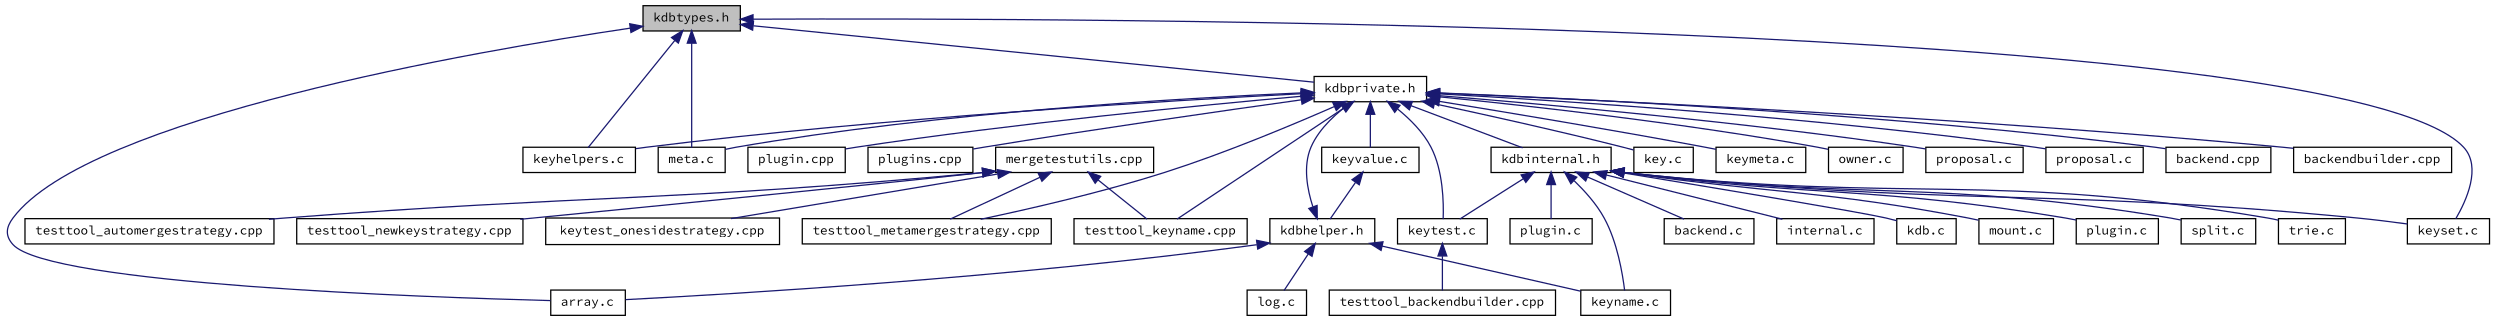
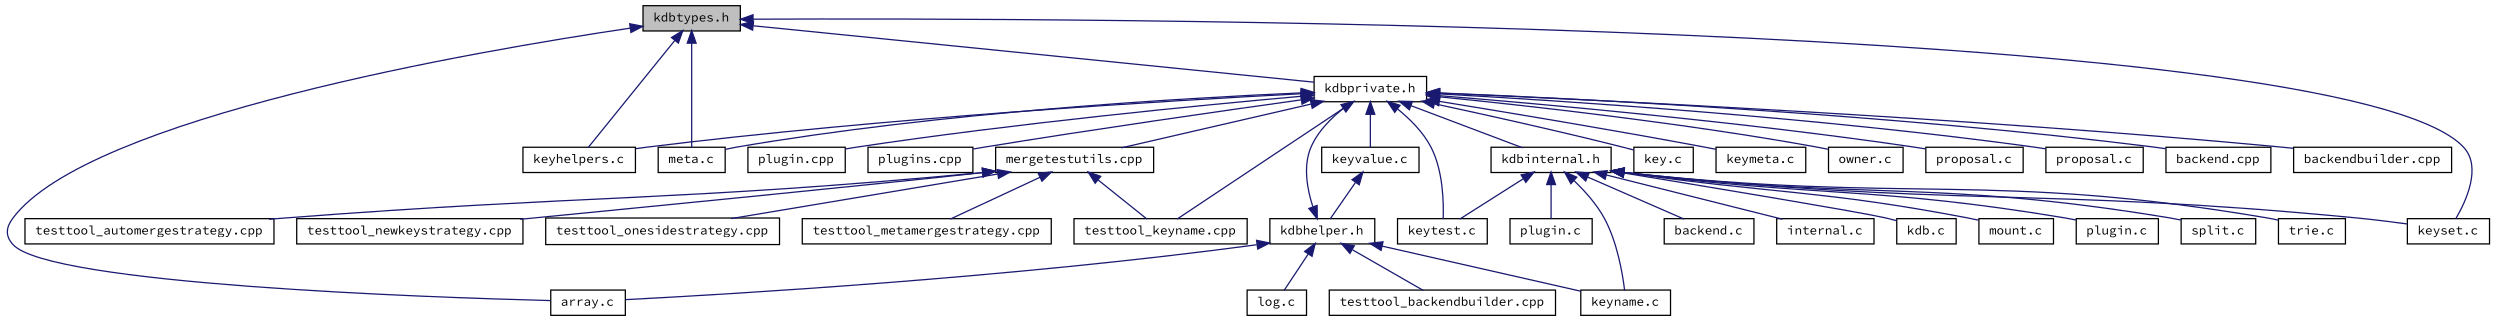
  digraph {
    fontname="Source Code Pro"
    node [color=black fillcolor=white fontname="Source Code Pro" fontsize=10 shape=record style=filled]
    edge [color=midnightblue dir=back fontname="Source Code Pro" fontsize=10 labelfontname=Helvetica labelfontsize=10 style=solid]
    n1 [fillcolor=grey75 fontcolor=black height=0.2 label="kdbtypes.h" width=0.4]
    n2 [height=0.2 label="array.c" width=0.4]
    n3 [height=0.2 label="keyhelpers.c" width=0.4]
    n4 [height=0.2 label="keyset.c" width=0.4]
    n5 [height=0.2 label="meta.c" width=0.4]
    n6 [height=0.2 label="kdbprivate.h" width=0.4]
    n7 [height=0.2 label="kdbhelper.h" width=0.4]
    n8 [height=0.2 label="keyname.c" width=0.4]
    n9 [height=0.2 label="log.c" width=0.4]
    n10 [height=0.2 label="testtool_backendbuilder.cpp" width=0.4]
    n11 [height=0.2 label="key.c" width=0.4]
    n12 [height=0.2 label="keymeta.c" width=0.4]
    n13 [height=0.2 label="keytest.c" width=0.4]
    n14 [height=0.2 label="keyvalue.c" width=0.4]
    n15 [height=0.2 label="owner.c" width=0.4]
    n16 [height=0.2 label="proposal.c" width=0.4]
    n17 [height=0.2 label="proposal.c" width=0.4]
    n18 [height=0.2 label="backend.cpp" width=0.4]
    n19 [height=0.2 label="backendbuilder.cpp" width=0.4]
    n20 [height=0.2 label="plugin.cpp" width=0.4]
    n21 [height=0.2 label="plugins.cpp" width=0.4]
    n22 [height=0.2 label="mergetestutils.cpp" width=0.4]
    n23 [height=0.2 label="testtool_keyname.cpp" width=0.4]
    n24 [height=0.2 label="kdbinternal.h" width=0.4]
    n25 [height=0.2 label="testtool_automergestrategy.cpp" width=0.4]
    n26 [height=0.2 label="testtool_metamergestrategy.cpp" width=0.4]
    n27 [height=0.2 label="testtool_newkeystrategy.cpp" width=0.4]
-   n28 [height=0.2 label="keytest_onesidestrategy.cpp" width=0.4]
+   n28 [height=0.2 label="testtool_onesidestrategy.cpp" width=0.4]
    n29 [height=0.2 label="backend.c" width=0.4]
    n30 [height=0.2 label="internal.c" width=0.4]
    n31 [height=0.2 label="kdb.c" width=0.4]
    n32 [height=0.2 label="mount.c" width=0.4]
    n33 [height=0.2 label="plugin.c" width=0.4]
    n34 [height=0.2 label="split.c" width=0.4]
    n35 [height=0.2 label="trie.c" width=0.4]
    n36 [height=0.2 label="plugin.c" width=0.4]
    n1 -> n2
    n1 -> n3
    n1 -> n4
    n1 -> n5
    n1 -> n6
    n6 -> n3
    n6 -> n5
    n6 -> n11
    n6 -> n12
    n6 -> n13
    n6 -> n14
    n6 -> n15
    n6 -> n16
    n6 -> n17
    n6 -> n18
    n6 -> n19
    n6 -> n20
    n6 -> n21
-   n6 -> n26
+   n6 -> n22
    n6 -> n23
    n6 -> n24
    n7 -> n2
    n7 -> n6
    n7 -> n8
    n7 -> n9
-   n13 -> n10
+   n7 -> n10
    n14 -> n7
    n22 -> n23
    n22 -> n25
    n22 -> n26
    n22 -> n27
    n22 -> n28
    n24 -> n4
    n24 -> n8
    n24 -> n13
    n24 -> n29
    n24 -> n30
    n24 -> n31
    n24 -> n32
    n24 -> n33
    n24 -> n34
    n24 -> n35
    n24 -> n36
  }
